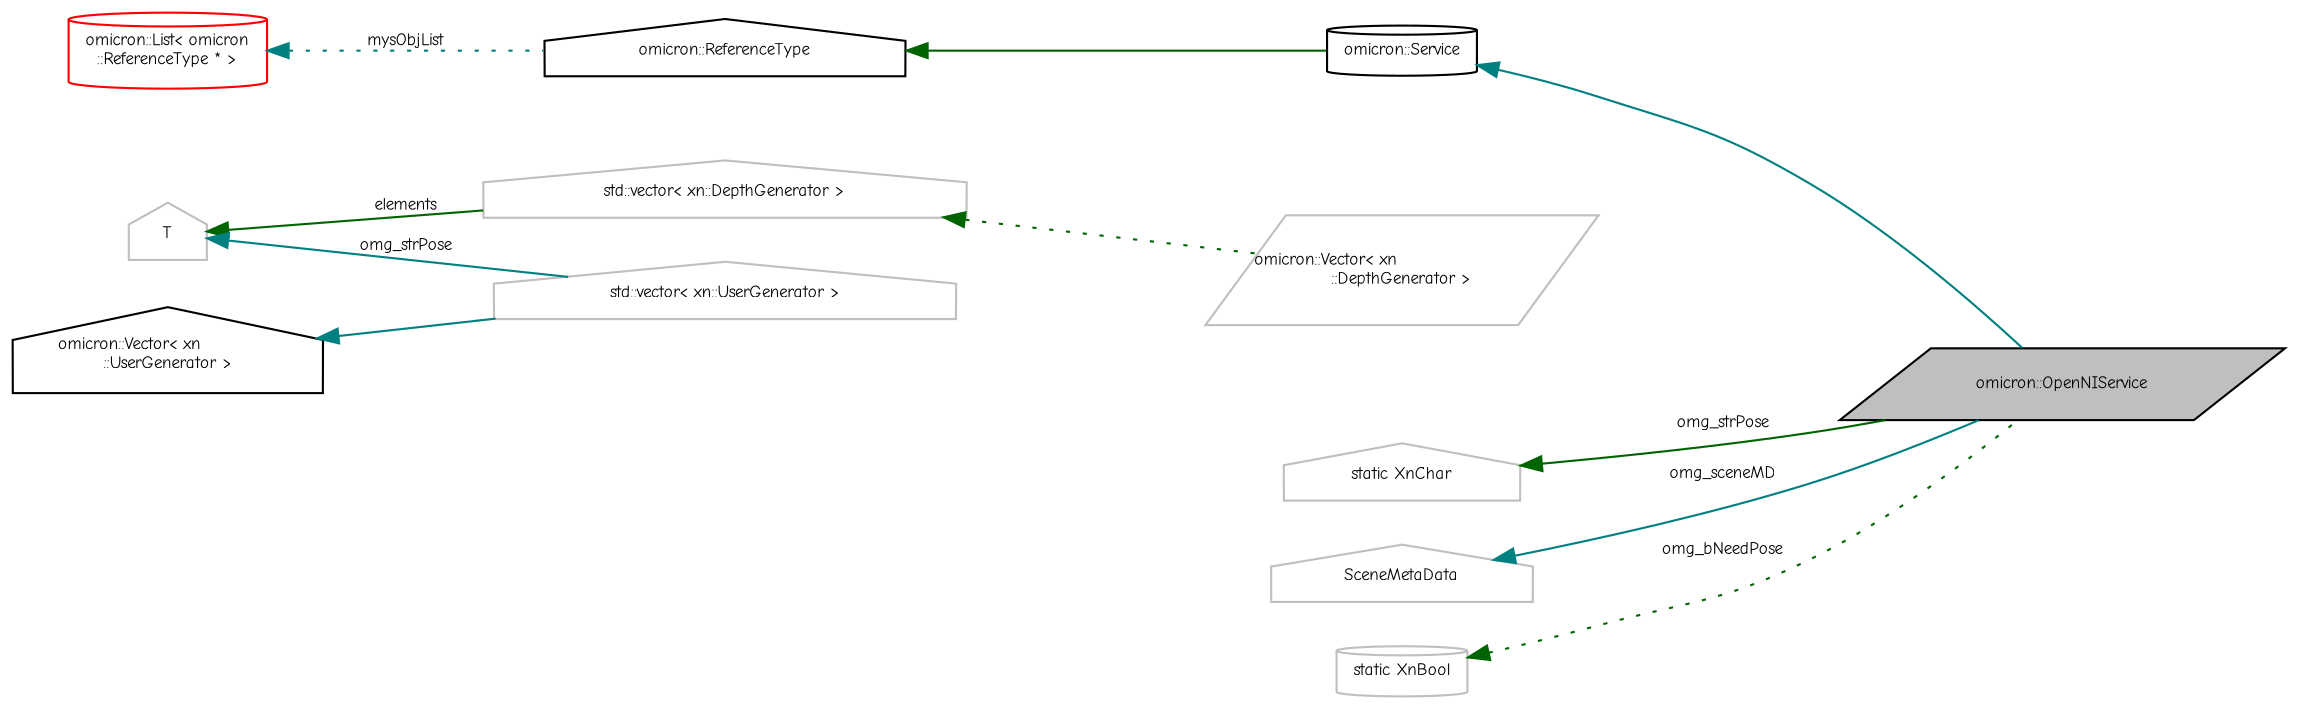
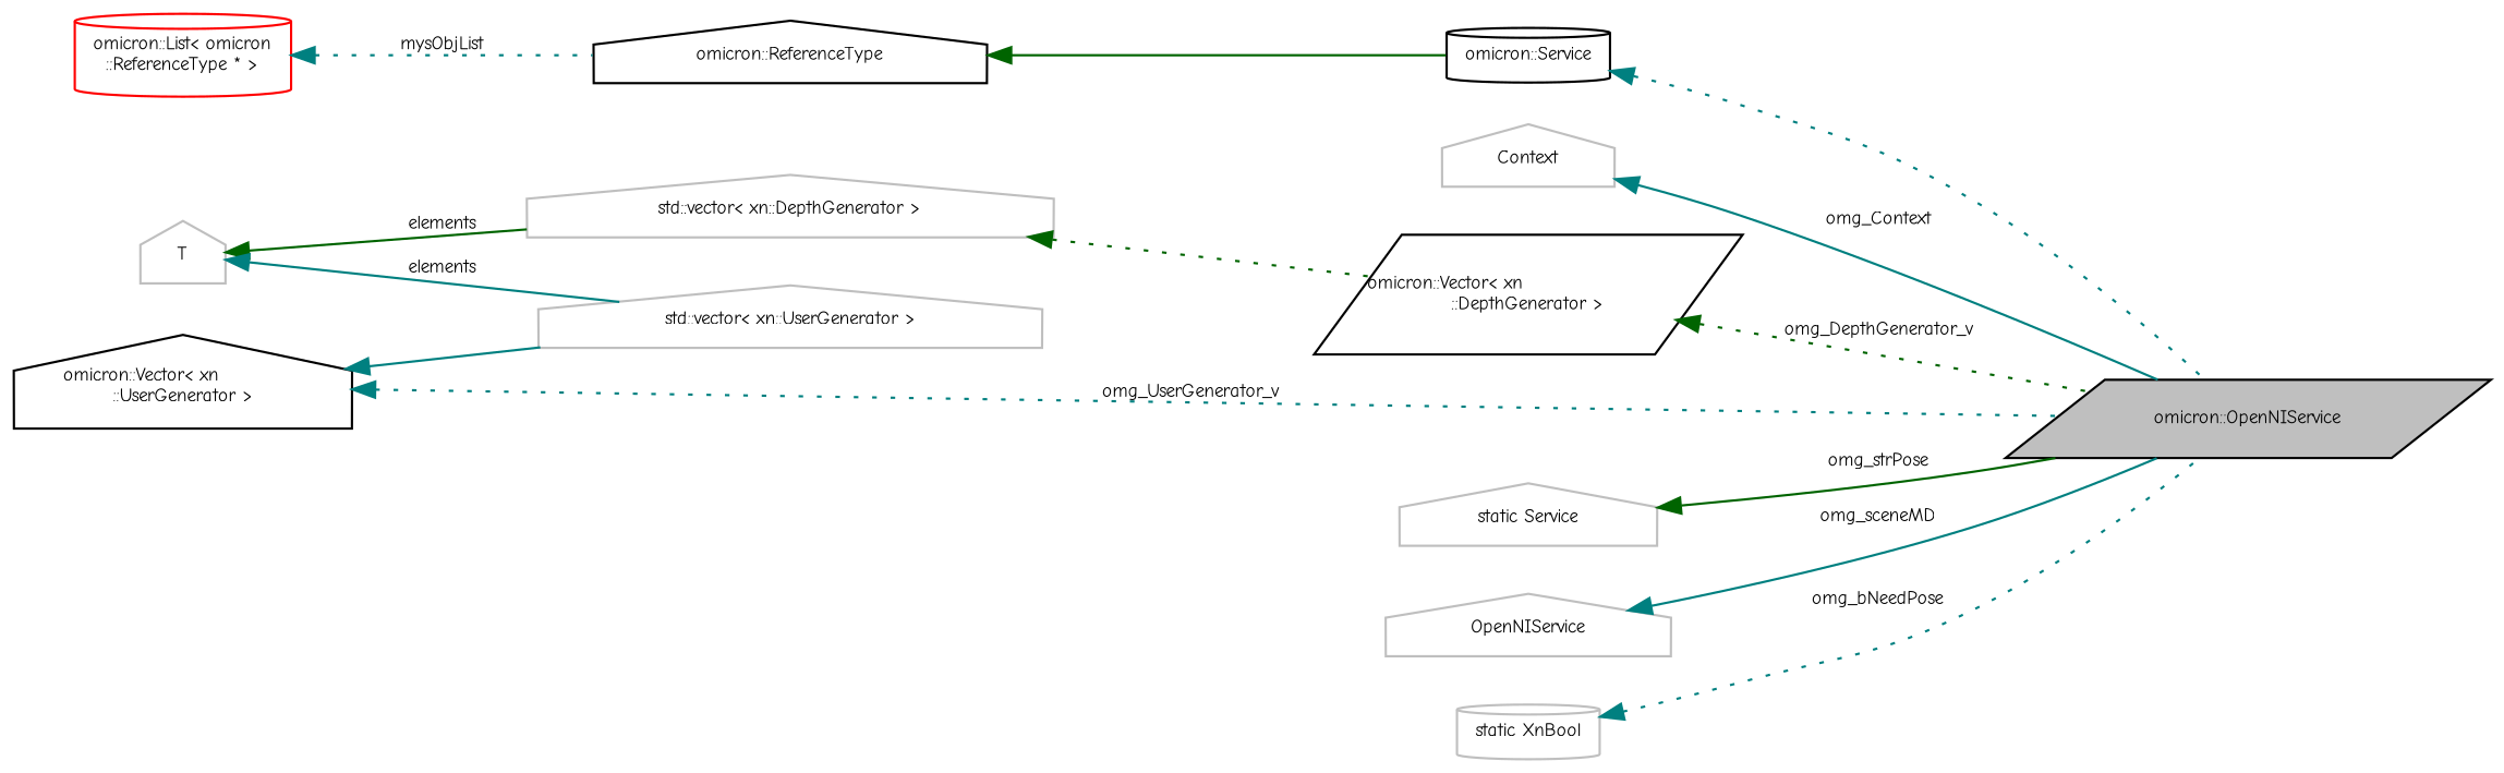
  digraph {
    fontname="Comic Neue"
    rankdir=LR
    node [color=grey75 fontname="Comic Neue" fontsize=8 shape=house]
    edge [color=teal dir=back fontname="Comic Neue" fontsize=8 labelfontname="FreeSans.ttf" labelfontsize=8 style=solid]
    n1 [color=black fillcolor=grey75 fontcolor=black height=0.2 label="omicron::OpenNIService" shape=parallelogram style=filled width=0.4]
    n2 [color=black height=0.2 label="omicron::Service" shape=cylinder width=0.4]
    n3 [color=black height=0.2 label="omicron::ReferenceType" width=0.4]
    n4 [color=red height=0.2 label="omicron::List\< omicron\l::ReferenceType * \>" shape=cylinder width=0.4]
-   n6 [height=0.2 label="omicron::Vector\< xn\l::DepthGenerator \>" shape=parallelogram width=0.4]
+   n5 [height=0.2 label=Context width=0.4]
+   n6 [color=black height=0.2 label="omicron::Vector\< xn\l::DepthGenerator \>" shape=parallelogram width=0.4]
    n7 [height=0.2 label="std::vector\< xn::DepthGenerator \>" width=0.4]
    n8 [height=0.2 label=T width=0.4]
    n9 [height=0.2 label="std::vector\< xn::UserGenerator \>" width=0.4]
    n10 [color=black height=0.2 label="omicron::Vector\< xn\l::UserGenerator \>" width=0.4]
-   n11 [height=0.2 label="static XnChar" width=0.4]
-   n12 [height=0.2 label=SceneMetaData width=0.4]
+   n11 [height=0.2 label="static Service" width=0.4]
+   n12 [height=0.2 label=OpenNIService width=0.4]
    n13 [height=0.2 label="static XnBool" shape=cylinder width=0.4]
-   n2 -> n1
+   n2 -> n1 [style=dotted]
    n3 -> n2 [color=darkgreen]
    n4 -> n3 [label=" mysObjList" style=dotted]
+   n5 -> n1 [label=" omg_Context"]
+   n6 -> n1 [color=darkgreen label=" omg_DepthGenerator_v" style=dotted]
    n7 -> n6 [color=darkgreen style=dotted]
    n8 -> n7 [color=darkgreen label=" elements"]
-   n8 -> n9 [label=" omg_strPose"]
+   n8 -> n9 [label=" elements"]
+   n10 -> n1 [label=" omg_UserGenerator_v" style=dotted]
    n10 -> n9
    n11 -> n1 [color=darkgreen label=" omg_strPose"]
    n12 -> n1 [label=" omg_sceneMD"]
-   n13 -> n1 [color=darkgreen label=" omg_bNeedPose" style=dotted]
+   n13 -> n1 [label=" omg_bNeedPose" style=dotted]
  }
